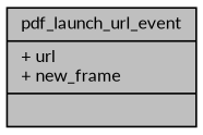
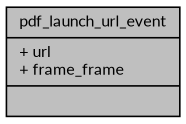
  digraph {
    fontname=Lato
-   n1 [color=black fillcolor=grey75 fontcolor=black fontname=Lato fontsize=10 height=0.2 label="{pdf_launch_url_event\n|+ url\l+ new_frame\l|}" shape=record style=filled width=0.4]
+   n1 [color=black fillcolor=grey75 fontcolor=black fontname=Lato fontsize=10 height=0.2 label="{pdf_launch_url_event\n|+ url\l+ frame_frame\l|}" shape=record style=filled width=0.4]
  }
